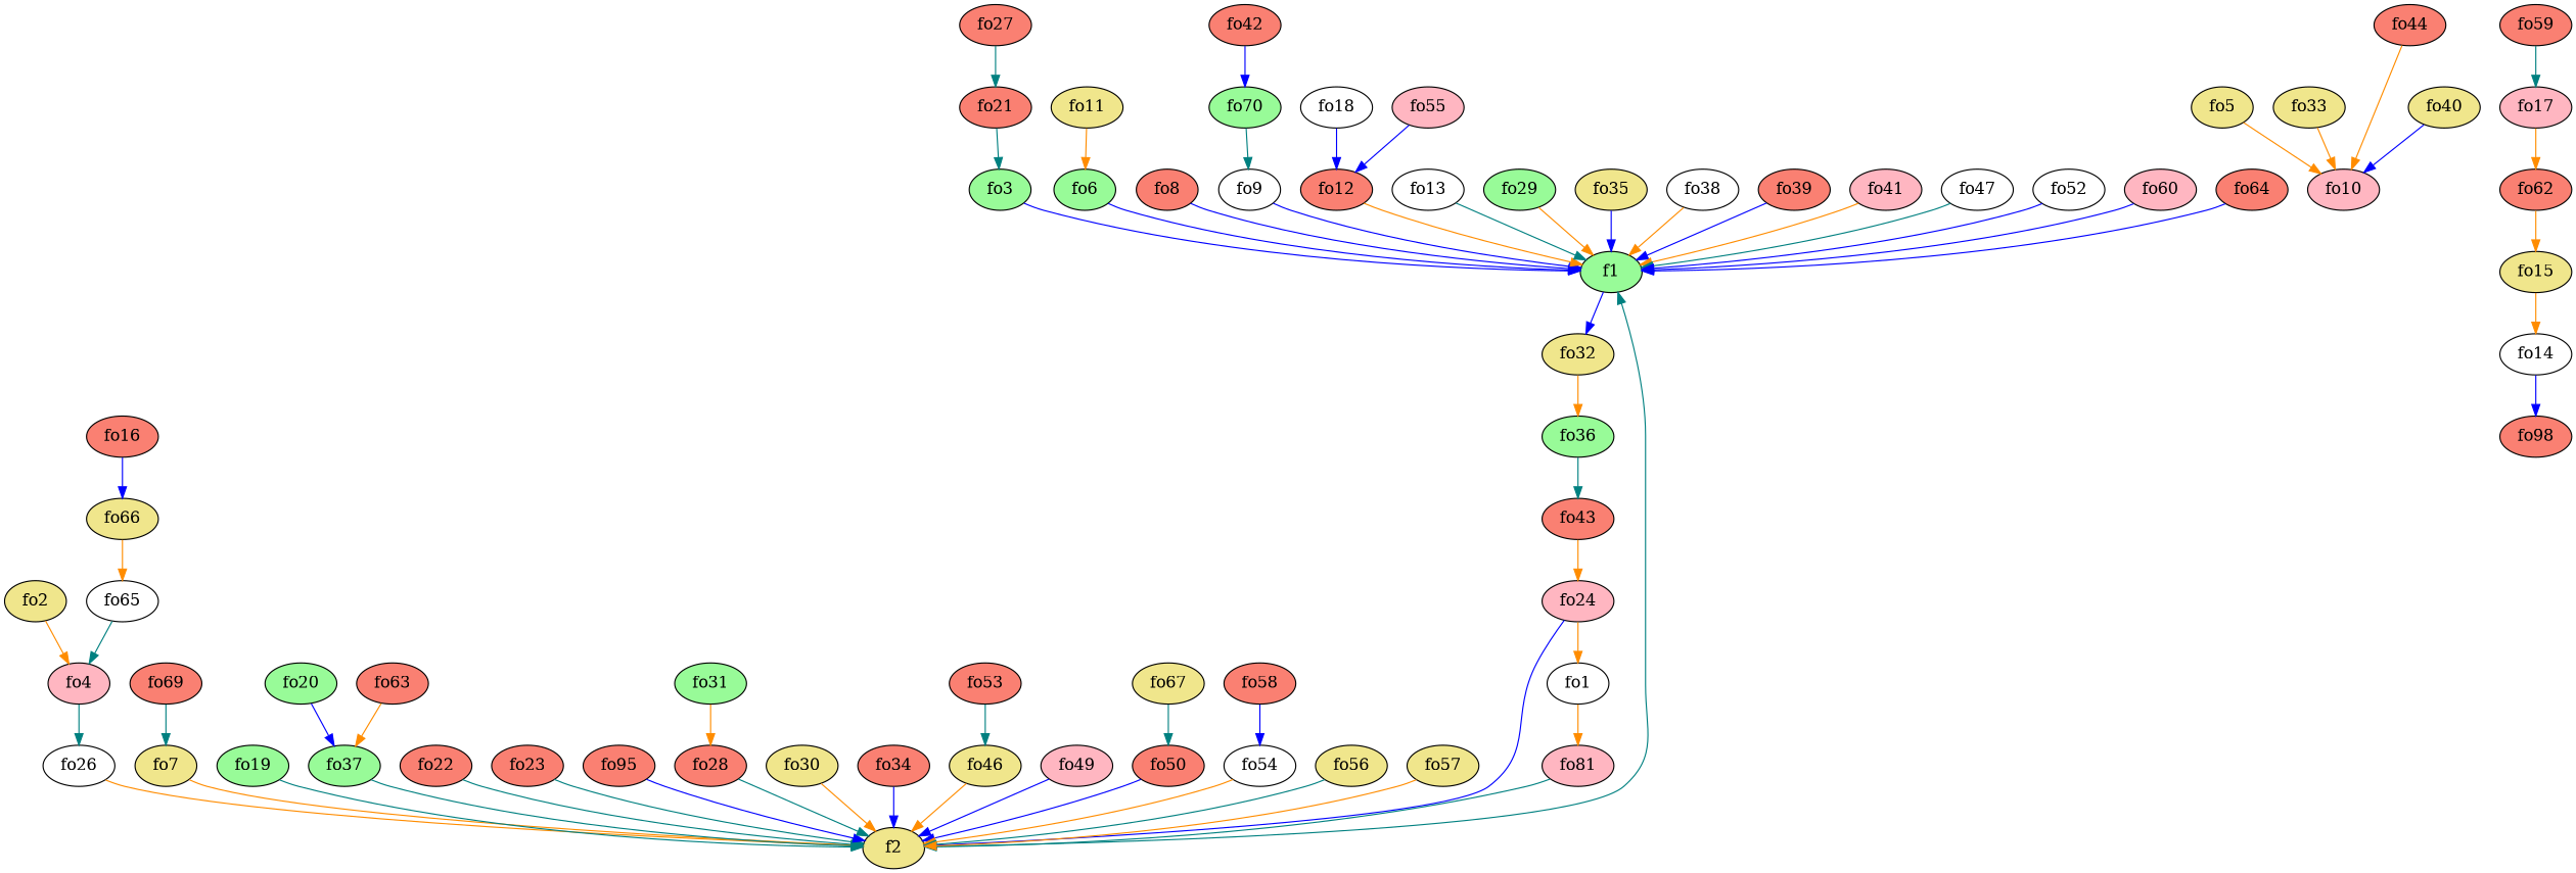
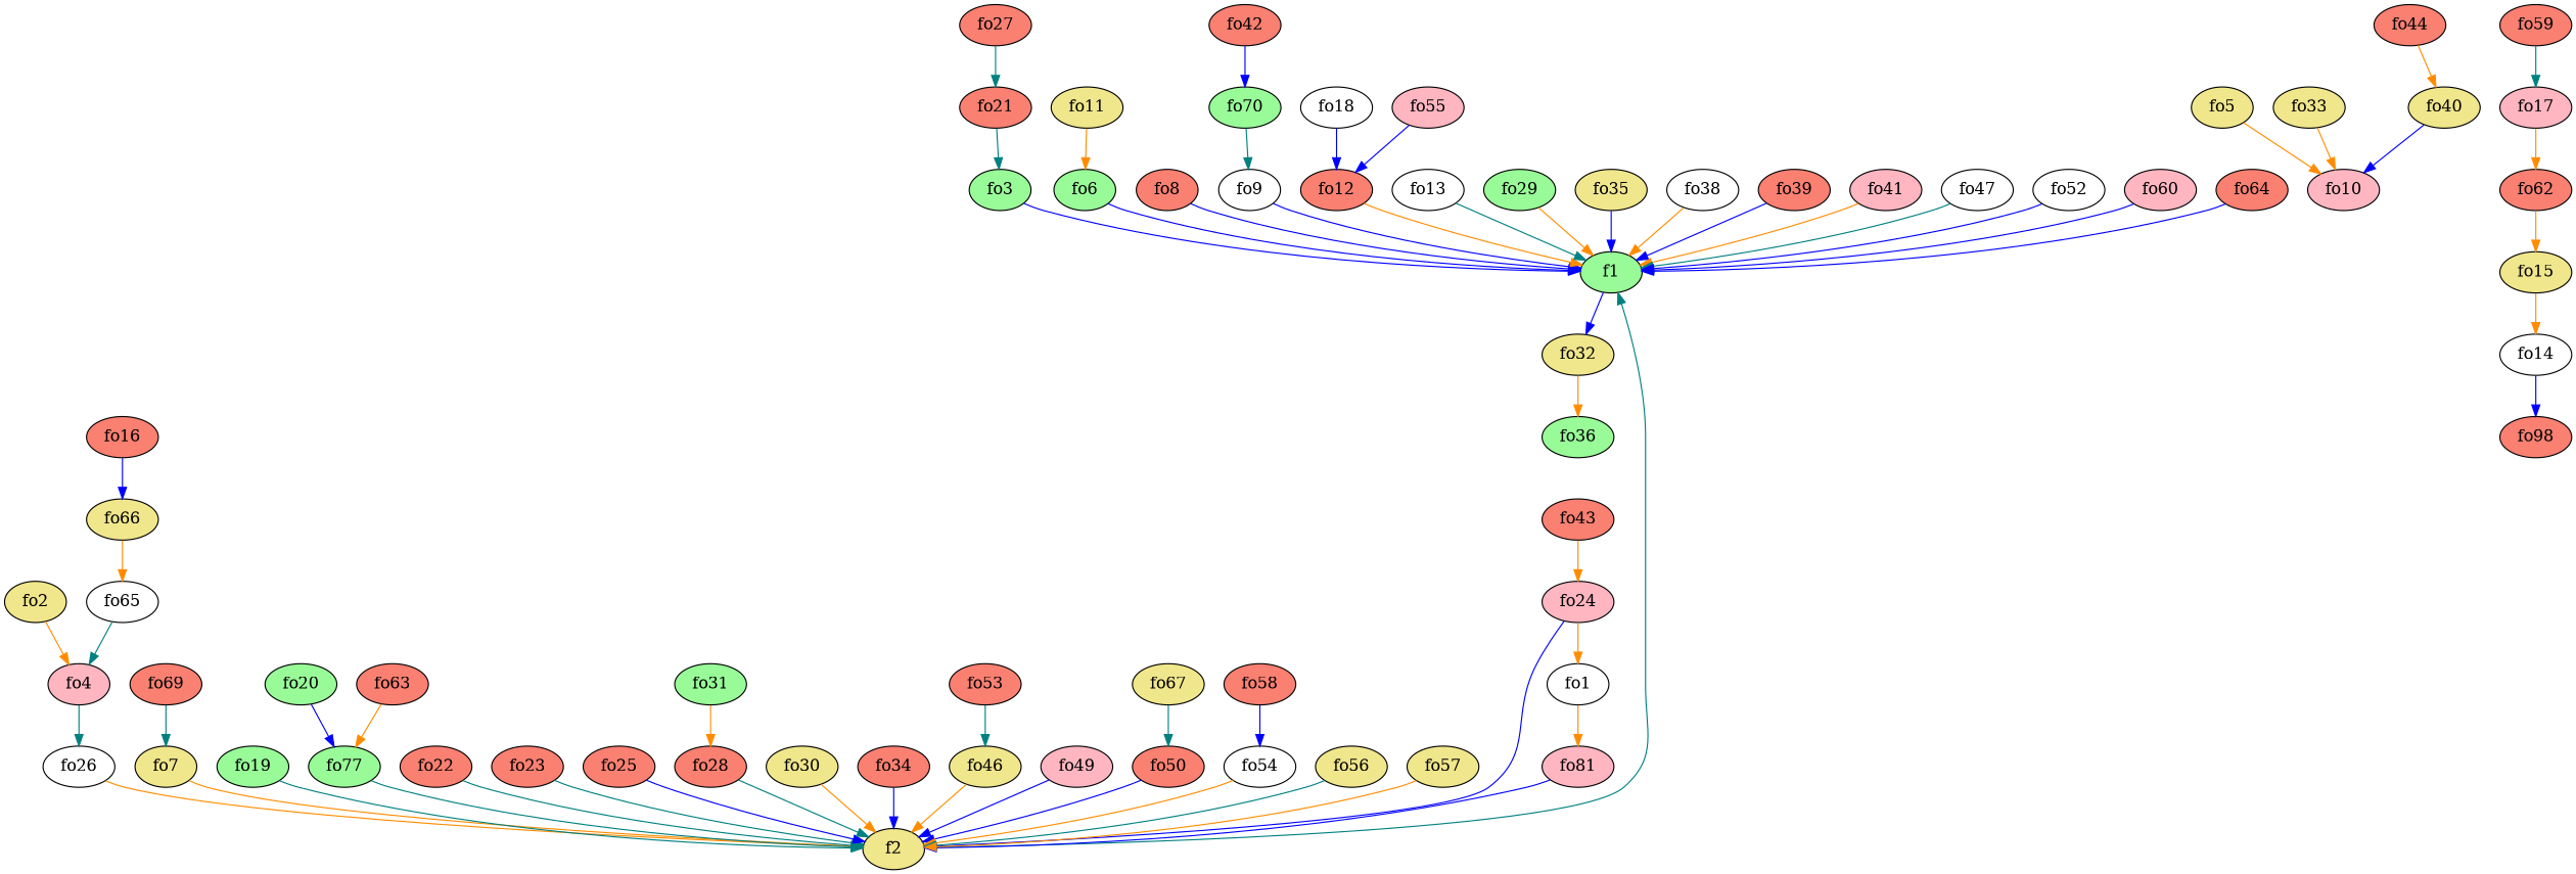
  strict digraph {
    node [fillcolor=salmon style=filled]
    edge [color=darkorange weight=2]
    f1 [fillcolor=palegreen]
    fo32 [fillcolor=khaki]
    fo36 [fillcolor=palegreen]
    f2 [fillcolor=khaki]
    fo1 [fillcolor=white]
    n6 [fillcolor=lightpink label=fo81]
    fo2 [fillcolor=khaki]
    fo4 [fillcolor=lightpink]
    fo26 [fillcolor=white]
    fo3 [fillcolor=palegreen]
    fo5 [fillcolor=khaki]
    fo10 [fillcolor=lightpink]
    fo6 [fillcolor=palegreen]
    fo7 [fillcolor=khaki]
    fo8
    fo9 [fillcolor=white]
    fo11 [fillcolor=khaki]
    fo12
    fo13 [fillcolor=white]
    fo14 [fillcolor=white]
    n21 [label=fo98]
    fo15 [fillcolor=khaki]
    fo66 [fillcolor=khaki]
    fo16
    fo65 [fillcolor=white]
    fo17 [fillcolor=lightpink]
    fo62
    fo18 [fillcolor=white]
    fo19 [fillcolor=palegreen]
    fo20 [fillcolor=palegreen]
-   fo37 [fillcolor=palegreen]
+   fo37 [fillcolor=palegreen label=fo77]
    fo21
    fo22
    fo23
    fo24 [fillcolor=lightpink]
-   fo25 [label=fo95]
+   fo25
    fo27
    fo28
    fo29 [fillcolor=palegreen]
    fo30 [fillcolor=khaki]
    fo31 [fillcolor=palegreen]
    fo43
    fo33 [fillcolor=khaki]
    fo34
    fo35 [fillcolor=khaki]
    fo38 [fillcolor=white]
    fo39
    fo40 [fillcolor=khaki]
    fo41 [fillcolor=lightpink]
    fo70 [fillcolor=palegreen]
    fo42
    fo44
    fo46 [fillcolor=khaki]
    fo47 [fillcolor=white]
    fo49 [fillcolor=lightpink]
    fo50
    fo52 [fillcolor=white]
    fo53
    fo54 [fillcolor=white]
    fo55 [fillcolor=lightpink]
    fo56 [fillcolor=khaki]
    fo57 [fillcolor=khaki]
    fo58
    fo59
    fo60 [fillcolor=lightpink]
    fo63
    fo64
    fo67 [fillcolor=khaki]
    fo69
    f1 -> fo32 [color=blue]
    fo32 -> fo36
-   fo36 -> fo43 [color=teal]
    f2 -> f1 [color=teal]
    fo1 -> n6
-   n6 -> f2 [color=teal]
+   n6 -> f2 [color=blue]
    fo2 -> fo4
    fo4 -> fo26 [color=teal]
    fo26 -> f2
    fo3 -> f1 [color=blue]
    fo5 -> fo10
    fo6 -> f1 [color=blue]
    fo7 -> f2
    fo8 -> f1 [color=blue]
    fo9 -> f1 [color=blue]
    fo11 -> fo6
    fo12 -> f1
    fo13 -> f1 [color=teal]
    fo14 -> n21 [color=blue]
    fo15 -> fo14
    fo66 -> fo65
    fo16 -> fo66 [color=blue]
    fo65 -> fo4 [color=teal]
    fo17 -> fo62
    fo62 -> fo15
    fo18 -> fo12 [color=blue]
    fo19 -> f2 [color=teal]
    fo20 -> fo37 [color=blue]
    fo37 -> f2 [color=teal]
    fo21 -> fo3 [color=teal]
    fo22 -> f2 [color=teal]
    fo23 -> f2 [color=teal]
    fo24 -> f2 [color=blue]
    fo24 -> fo1
    fo25 -> f2 [color=blue]
    fo27 -> fo21 [color=teal]
    fo28 -> f2 [color=teal]
    fo29 -> f1
    fo30 -> f2
    fo31 -> fo28
    fo43 -> fo24
    fo33 -> fo10
    fo34 -> f2 [color=blue]
    fo35 -> f1 [color=blue]
    fo38 -> f1
    fo39 -> f1 [color=blue]
    fo40 -> fo10 [color=blue]
    fo41 -> f1
    fo70 -> fo9 [color=teal]
    fo42 -> fo70 [color=blue]
-   fo44 -> fo10
+   fo44 -> fo40
    fo46 -> f2
    fo47 -> f1 [color=teal]
    fo49 -> f2 [color=blue]
    fo50 -> f2 [color=blue]
    fo52 -> f1 [color=blue]
    fo53 -> fo46 [color=teal]
    fo54 -> f2
    fo55 -> fo12 [color=blue]
    fo56 -> f2 [color=teal]
    fo57 -> f2
    fo58 -> fo54 [color=blue]
    fo59 -> fo17 [color=teal]
    fo60 -> f1 [color=blue]
    fo63 -> fo37
    fo64 -> f1 [color=blue]
    fo67 -> fo50 [color=teal]
    fo69 -> fo7 [color=teal]
  }
